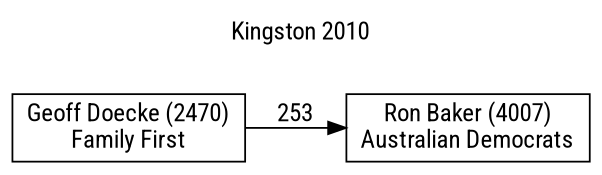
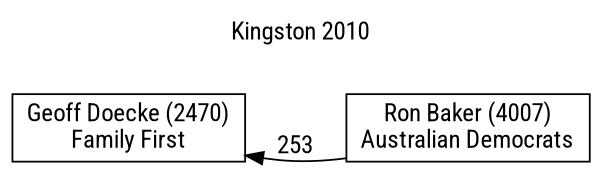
  digraph {
    label="Kingston 2010"
    labelloc=t
    mclimit=10
    rankdir=LR
    fontname="Roboto Condensed"
    node [shape=box fontname="Roboto Condensed"]
    n1 [label="Geoff Doecke (2470)\nFamily First"]
    n2 [label="Ron Baker (4007)\nAustralian Democrats"]
-   n1 -> n2 [label=253 fontname="Roboto Condensed"]
+   n2 -> n1 [label=253 fontname="Roboto Condensed"]
  }
